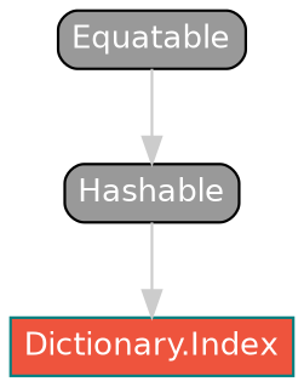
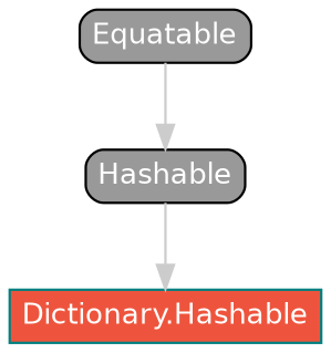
  strict digraph {
    node [color=black fillcolor="#999999" fontcolor=white fontname=Helvetica fontsize=12 margin="0.07,0.05" shape=box style="filled,rounded"]
    edge [color="#cccccc"]
-   "Dictionary.Index" [color=teal fillcolor="#ee543d" height=0.3 style=filled]
+   "Dictionary.Index" [color=teal fillcolor="#ee543d" height=0.3 style=filled label="Dictionary.Hashable"]
    Equatable [height=0.3]
    Hashable [height=0.3]
    subgraph sub_1 {
      rank=max
      "Dictionary.Index"
    }
    Equatable -> Hashable
    Hashable -> "Dictionary.Index"
  }
